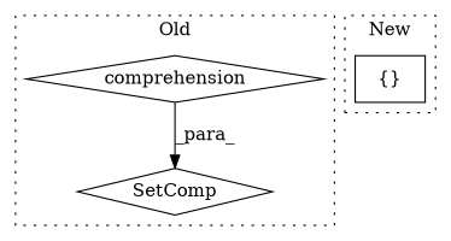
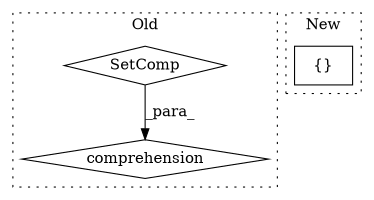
  digraph {
    node [shape=diamond]
    n1 [a=69 l=149 label=SetComp s=1735]
    n2 [a=45 l=3 label=comprehension s=1810]
    n3 [a=95 l="18,14" label="{}" s="1924,2060" shape=box]
    subgraph cluster_1 {
      label=Old
      style=dotted
      n1
      n2
    }
    subgraph cluster_2 {
      label=New
      style=dotted
      n3
    }
-   n2 -> n1 [label=_para_]
+   n1 -> n2 [label=_para_]
  }
